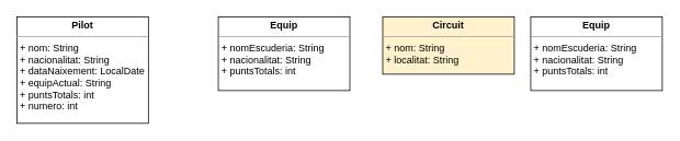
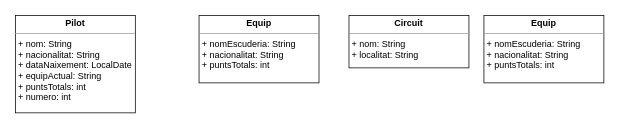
  <mxCell id="0" />
  <mxCell id="1" parent="0" />
  <mxCell id="2" value="&lt;p style=&quot;margin: 0px ; margin-top: 4px ; text-align: center&quot;&gt;&lt;b&gt;Pilot&lt;/b&gt;&lt;/p&gt;&lt;hr size=&quot;1&quot;&gt;&lt;p style=&quot;margin: 0px ; margin-left: 4px&quot;&gt;+ nom: String&lt;/p&gt;&lt;p style=&quot;margin: 0px ; margin-left: 4px&quot;&gt;+ nacionalitat: String&lt;/p&gt;&lt;p style=&quot;margin: 0px ; margin-left: 4px&quot;&gt;+ dataNaixement: LocalDate&lt;/p&gt;&lt;p style=&quot;margin: 0px ; margin-left: 4px&quot;&gt;+ equipActual: String&lt;/p&gt;&lt;p style=&quot;margin: 0px ; margin-left: 4px&quot;&gt;+ puntsTotals: int&lt;/p&gt;&lt;p style=&quot;margin: 0px ; margin-left: 4px&quot;&gt;+ numero: int&lt;/p&gt;&lt;p style=&quot;margin: 0px ; margin-left: 4px&quot;&gt;&amp;nbsp;&lt;/p&gt;&lt;p style=&quot;margin: 0px ; margin-left: 4px&quot;&gt;&lt;br&gt;&lt;/p&gt;" style="verticalAlign=top;align=left;overflow=fill;fontSize=12;fontFamily=Helvetica;html=1;" vertex="1" parent="1"><mxGeometry x="20" y="20" width="160" height="130" as="geometry" /></mxCell>
  <mxCell id="3" value="&lt;p style=&quot;margin: 0px ; margin-top: 4px ; text-align: center&quot;&gt;&lt;b&gt;Equip&lt;/b&gt;&lt;/p&gt;&lt;hr size=&quot;1&quot;&gt;&lt;p style=&quot;margin: 0px ; margin-left: 4px&quot;&gt;+ nomEscuderia: String&lt;/p&gt;&lt;p style=&quot;margin: 0px ; margin-left: 4px&quot;&gt;+ nacionalitat: String&lt;/p&gt;&lt;p style=&quot;margin: 0px ; margin-left: 4px&quot;&gt;+ puntsTotals: int&lt;/p&gt;&lt;p style=&quot;margin: 0px ; margin-left: 4px&quot;&gt;&amp;nbsp;&lt;/p&gt;&lt;p style=&quot;margin: 0px ; margin-left: 4px&quot;&gt;&lt;br&gt;&lt;/p&gt;" style="verticalAlign=top;align=left;overflow=fill;fontSize=12;fontFamily=Helvetica;html=1;" vertex="1" parent="1"><mxGeometry x="265" y="20" width="160" height="90" as="geometry" /></mxCell>
- <mxCell id="4" value="&lt;p style=&quot;margin: 0px ; margin-top: 4px ; text-align: center&quot;&gt;&lt;b&gt;Circuit&lt;/b&gt;&lt;/p&gt;&lt;hr size=&quot;1&quot;&gt;&lt;p style=&quot;margin: 0px ; margin-left: 4px&quot;&gt;+ nom: String&lt;/p&gt;&lt;p style=&quot;margin: 0px ; margin-left: 4px&quot;&gt;+ localitat: String&lt;/p&gt;&lt;p style=&quot;margin: 0px ; margin-left: 4px&quot;&gt;&lt;br&gt;&lt;/p&gt;" style="verticalAlign=top;align=left;overflow=fill;fontSize=12;fontFamily=Helvetica;html=1;fillColor=#fff2cc;" vertex="1" parent="1"><mxGeometry x="465" y="20" width="160" height="70" as="geometry" /></mxCell>
+ <mxCell id="4" value="&lt;p style=&quot;margin: 0px ; margin-top: 4px ; text-align: center&quot;&gt;&lt;b&gt;Circuit&lt;/b&gt;&lt;/p&gt;&lt;hr size=&quot;1&quot;&gt;&lt;p style=&quot;margin: 0px ; margin-left: 4px&quot;&gt;+ nom: String&lt;/p&gt;&lt;p style=&quot;margin: 0px ; margin-left: 4px&quot;&gt;+ localitat: String&lt;/p&gt;&lt;p style=&quot;margin: 0px ; margin-left: 4px&quot;&gt;&lt;br&gt;&lt;/p&gt;" style="verticalAlign=top;align=left;overflow=fill;fontSize=12;fontFamily=Helvetica;html=1;" vertex="1" parent="1"><mxGeometry x="465" y="20" width="160" height="70" as="geometry" /></mxCell>
  <mxCell id="5" value="&lt;p style=&quot;margin: 0px ; margin-top: 4px ; text-align: center&quot;&gt;&lt;b&gt;Equip&lt;/b&gt;&lt;/p&gt;&lt;hr size=&quot;1&quot;&gt;&lt;p style=&quot;margin: 0px ; margin-left: 4px&quot;&gt;+ nomEscuderia: String&lt;/p&gt;&lt;p style=&quot;margin: 0px ; margin-left: 4px&quot;&gt;+ nacionalitat: String&lt;/p&gt;&lt;p style=&quot;margin: 0px ; margin-left: 4px&quot;&gt;+ puntsTotals: int&lt;/p&gt;&lt;p style=&quot;margin: 0px ; margin-left: 4px&quot;&gt;&amp;nbsp;&lt;/p&gt;&lt;p style=&quot;margin: 0px ; margin-left: 4px&quot;&gt;&lt;br&gt;&lt;/p&gt;" style="verticalAlign=top;align=left;overflow=fill;fontSize=12;fontFamily=Helvetica;html=1;" vertex="1" parent="1"><mxGeometry x="645" y="20" width="160" height="90" as="geometry" /></mxCell>
